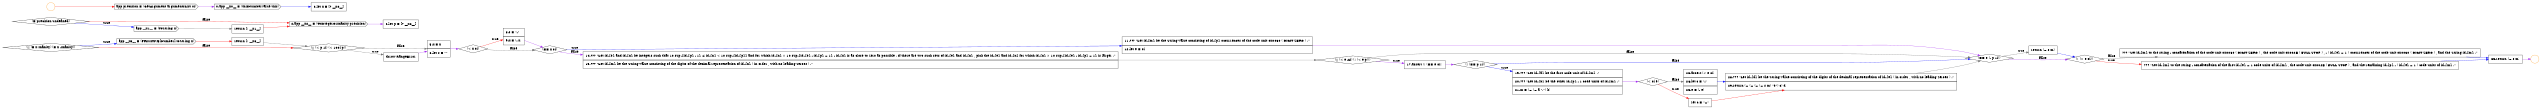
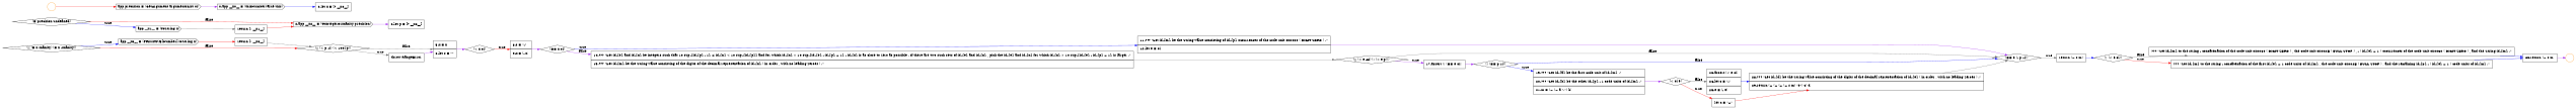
  digraph {
    rankdir=LR
    node [color=black fillcolor=white margin=0 shape=none style=filled]
    edge [color=purple]
    n1 [label=<<font color="black">     <table border="0" cellborder="1" cellspacing="0" cellpadding="10">       <tr><td align="left">25:assert (&lt; e 0i)</td></tr>       <tr><td align="left">26:let c = &quot;-&quot;</td></tr>       <tr><td align="left">25:e = (- e)</td></tr>     </table>   </font>>]
    n2 [label=<<font color="black">     <table border="0" cellborder="1" cellspacing="0" cellpadding="10">       <tr><td align="left">28:??? &quot;Let id:{d} be the String value consisting of the digits of the decimal representation of id:{e} ( in order , with no leading zeroes ) .&quot;</td></tr>       <tr><td align="left">29:return (+ (+ (+ (+ s m) &quot;e&quot;) c) d)</td></tr>     </table>   </font>>]
    n3 [label=<<font color="black">(== e (- p 1i))</font>> shape=diamond margin=""]
    n4 [label=<<font color="black">     <table border="0" cellborder="1" cellspacing="0" cellpadding="10">       <tr><td align="left">19:??? &quot;Let id:{a} be the first code unit of id:{m} .&quot;</td></tr>       <tr><td align="left">20:??? &quot;Let id:{b} be the other id:{p} - 1 code units of id:{m} .&quot;</td></tr>       <tr><td align="left">21:m = (+ (+ a &quot;.&quot;) b)</td></tr>     </table>   </font>>]
    n5 [label=<<font color="black">(&lt; 0i e)</font>> shape=diamond margin=""]
    n6 [label=<<font color="black">     <table border="0" cellborder="1" cellspacing="0" cellpadding="10">       <tr><td align="left">let c = &quot;+&quot;</td></tr>     </table>   </font>>]
    n7 [label=<<font color="black">app __x3__ = (PRIMITIVE[Number].toString x)</font>> shape=cds margin=""]
    n8 [label=<<font color="black">     <table border="0" cellborder="1" cellspacing="0" cellpadding="10">       <tr><td align="left">return [! __x3__]</td></tr>     </table>   </font>>]
    n9 [label=<<font color="black">(|| (&lt; p 1i) (&lt; 100i p))</font>> shape=diamond margin=""]
    n10 [label=<<font color="black">     <table border="0" cellborder="1" cellspacing="0" cellpadding="10">       <tr><td align="left">return (+ s m)</td></tr>     </table>   </font>>]
    n11 [label=<<font color="black">(! (&lt; e 0i))</font>> shape=diamond margin=""]
    n12 [label=<<font color="black">     <table border="0" cellborder="1" cellspacing="0" cellpadding="10">       <tr><td align="left">??? &quot;Set id:{m} to the string - concatenation of the code unit 0x0030 ( DIGIT ZERO ) , the code unit 0x002E ( FULL STOP ) , - ( id:{e} + 1 ) occurrences of the code unit 0x0030 ( DIGIT ZERO ) , and the String id:{m} .&quot;</td></tr>     </table>   </font>>]
    n13 [label=<<font color="black">     <table border="0" cellborder="1" cellspacing="0" cellpadding="10">       <tr><td align="left">??? &quot;Set id:{m} to the string - concatenation of the first id:{e} + 1 code units of id:{m} , the code unit 0x002E ( FULL STOP ) , and the remaining id:{p} - ( id:{e} + 1 ) code units of id:{m} .&quot;</td></tr>     </table>   </font>>]
    n14 [label=<<font color="black">(= precision undefined)</font>> shape=diamond margin=""]
    n15 [label=<<font color="black">2:app __x2__ = (ToIntegerOrInfinity precision)</font>> shape=cds margin=""]
    n16 [label=<<font color="black">app __x1__ = (ToString x)</font>> shape=cds margin=""]
    n17 [label=<<font color="black">     <table border="0" cellborder="1" cellspacing="0" cellpadding="10">       <tr><td align="left">2:let p = [? __x2__]</td></tr>     </table>   </font>>]
    n18 [label=<<font color="black">     <table border="0" cellborder="1" cellspacing="0" cellpadding="10">       <tr><td align="left">return [! __x1__]</td></tr>     </table>   </font>>]
    n19 [label=<<font color="black">     <table border="0" cellborder="1" cellspacing="0" cellpadding="10">       <tr><td align="left">35:return (+ s m)</td></tr>     </table>   </font>>]
    n20 [color=darkorange label=" " shape=circle margin=""]
    n21 [label=<<font color="black">(|| (= x Infinity) (= x -Infinity))</font>> shape=diamond margin=""]
    n22 [label=<<font color="black">     <table border="0" cellborder="1" cellspacing="0" cellpadding="10">       <tr><td align="left">5:x = x</td></tr>       <tr><td align="left">6:let s = &quot;&quot;</td></tr>     </table>   </font>>]
    n23 [label=<<font color="black">(&lt; x 0i)</font>> shape=diamond margin=""]
    n24 [label=<<font color="black">     <table border="0" cellborder="1" cellspacing="0" cellpadding="10">       <tr><td align="left">8:s = &quot;-&quot;</td></tr>       <tr><td align="left">9:x = (- x)</td></tr>     </table>   </font>>]
    n25 [label=<<font color="black">(== x 0i)</font>> shape=diamond margin=""]
    n26 [label=<<font color="black">(|| (&lt; e -6i) (! (&lt; e p)))</font>> shape=diamond margin=""]
    n27 [label=<<font color="black">     <table border="0" cellborder="1" cellspacing="0" cellpadding="10">       <tr><td align="left">17:assert (! (== e 0i))</td></tr>     </table>   </font>>]
    n28 [label=<<font color="black">(! (== p 1i))</font>> shape=diamond margin=""]
    n29 [label=<<font color="black">0:app __x0__ = (thisNumberValue this)</font>> shape=cds margin=""]
    n30 [label=<<font color="black">     <table border="0" cellborder="1" cellspacing="0" cellpadding="10">       <tr><td align="left">0:let x = [? __x0__]</td></tr>     </table>   </font>>]
    n31 [label=<<font color="black">     <table border="0" cellborder="1" cellspacing="0" cellpadding="10">       <tr><td align="left">throw RangeError</td></tr>     </table>   </font>>]
    n32 [label=<<font color="black">     <table border="0" cellborder="1" cellspacing="0" cellpadding="10">       <tr><td align="left">11:??? &quot;Let id:{m} be the String value consisting of id:{p} occurrences of the code unit 0x0030 ( DIGIT ZERO ) .&quot;</td></tr>       <tr><td align="left">12:let e = 0i</td></tr>     </table>   </font>>]
    n33 [label=<<font color="black">     <table border="0" cellborder="1" cellspacing="0" cellpadding="10">       <tr><td align="left">14:??? &quot;Let id:{e} and id:{n} be integers such that 10 sup:{id:{p} - 1} &le; id:{n} &lt; 10 sup:{id:{p}} and for which id:{n} &times; 10 sup:{id:{e} - id:{p} + 1} - id:{x} is as close to zero as possible . If there are two such sets of id:{e} and id:{n} , pick the id:{e} and id:{n} for which id:{n} &times; 10 sup:{id:{e} - id:{p} + 1} is larger .&quot;</td></tr>       <tr><td align="left">15:??? &quot;Let id:{m} be the String value consisting of the digits of the decimal representation of id:{n} ( in order , with no leading zeroes ) .&quot;</td></tr>     </table>   </font>>]
    n34 [label=<<font color="black">app precision = (GetArgument argumentsList 0i)</font>> shape=cds margin=""]
    n35 [color=darkorange label=" " shape=circle margin=""]
    n1 -> n2 [color=blue]
    n2 -> n3 [color=gray40]
    n3 -> n10 [color=gray40 label=<<font color="black">true</font>>]
-   n3 -> n11 [label=<<font color="black">false</font>>]
    n4 -> n5
    n5 -> n1 [color=gray40 label=<<font color="black">false</font>>]
    n5 -> n6 [color=red label=<<font color="black">true</font>>]
    n6 -> n2 [color=red]
    n7 -> n8 [color=red]
    n8 -> n9 [color=gray40]
    n9 -> n22 [color=gray40 label=<<font color="black">false</font>>]
    n9 -> n31 [color=gray40 label=<<font color="black">true</font>>]
    n10 -> n11 [color=blue]
    n11 -> n12 [color=gray40 label=<<font color="black">false</font>>]
    n11 -> n13 [color=red label=<<font color="black">true</font>>]
    n12 -> n19 [color=blue]
    n13 -> n19 [color=blue]
    n14 -> n15 [color=red label=<<font color="black">false</font>>]
    n14 -> n16 [color=blue label=<<font color="black">true</font>>]
    n15 -> n17
    n16 -> n18 [color=gray40]
    n18 -> n15 [color=red]
    n19 -> n20
    n21 -> n7 [color=blue label=<<font color="black">true</font>>]
    n21 -> n9 [color=red label=<<font color="black">false</font>>]
    n22 -> n23
    n23 -> n24 [color=red label=<<font color="black">true</font>>]
-   n23 -> n25 [color=gray40 label=<<font color="black">false</font>>]
    n24 -> n25
    n25 -> n32 [color=blue label=<<font color="black">true</font>>]
    n25 -> n33 [label=<<font color="black">false</font>>]
    n26 -> n3 [color=gray40 label=<<font color="black">false</font>>]
    n26 -> n27 [label=<<font color="black">true</font>>]
    n27 -> n28
    n28 -> n3 [color=blue label=<<font color="black">false</font>>]
    n28 -> n4 [color=blue label=<<font color="black">true</font>>]
    n29 -> n30 [color=blue]
    n31 -> n22
    n32 -> n3
    n33 -> n26 [color=gray40]
    n34 -> n29
    n35 -> n34 [color=red]
  }
